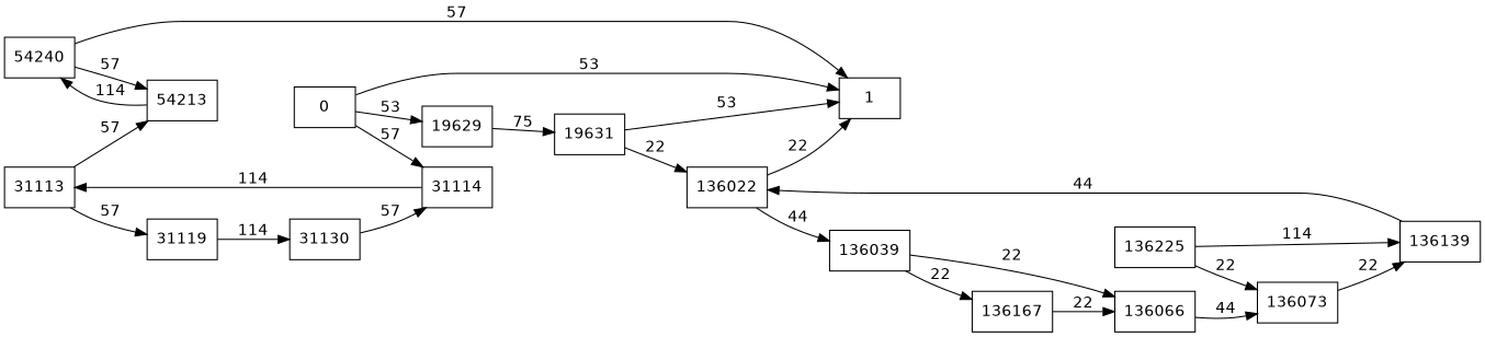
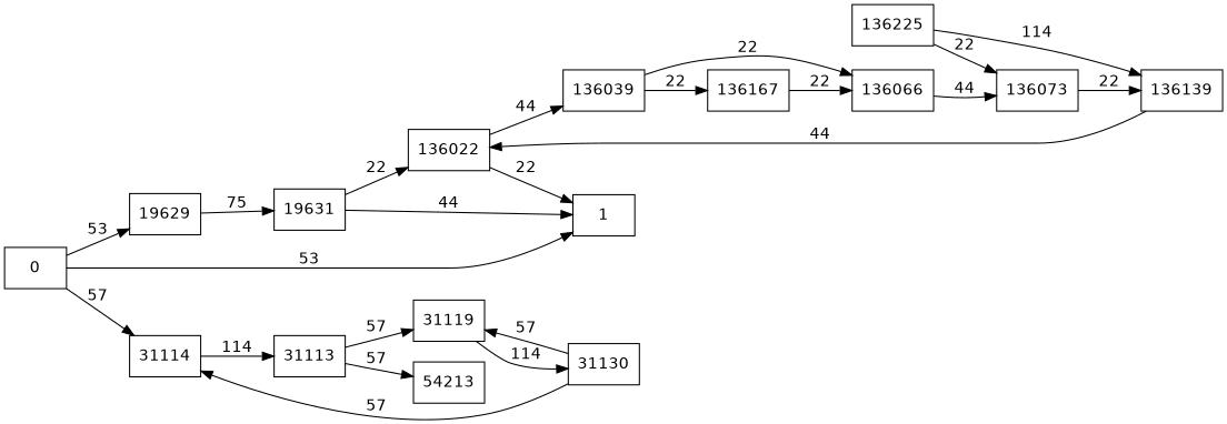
  digraph {
    fontname="DejaVu Sans"
    rankdir=LR
    node [fontname="DejaVu Sans" shape=rectangle]
    edge [fontname="DejaVu Sans"]
    19629
    19631
    1
    136022
    136039
    136066
    136167
    n8 [label=31113]
    31114
    31119
    54213
    31130
-   54240
    136073
    136139
    136225
    0
    19629 -> 19631 [label=75]
-   19631 -> 1 [label=53]
+   19631 -> 1 [label=44]
    19631 -> 136022 [label=22]
    136022 -> 1 [label=22]
    136022 -> 136039 [label=44]
    136039 -> 136066 [label=22]
    136039 -> 136167 [label=22]
    136066 -> 136073 [label=44]
    136167 -> 136066 [label=22]
    n8 -> 31119 [label=57]
    n8 -> 54213 [label=57]
    31114 -> n8 [label=114]
    31119 -> 31130 [label=114]
-   54213 -> 54240 [label=114]
    31130 -> 31114 [label=57]
-   54240 -> 1 [label=57]
-   54240 -> 54213 [label=57]
+   31130 -> 31119 [label=57]
    136073 -> 136139 [label=22]
    136139 -> 136022 [label=44]
    136225 -> 136073 [label=22]
    136225 -> 136139 [label=114]
    0 -> 19629 [label=53]
    0 -> 1 [label=53]
    0 -> 31114 [label=57]
  }
